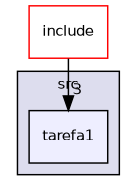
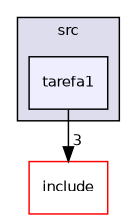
  digraph {
    compound=true
    node [fontname=Helvetica fontsize=10 shape=box style=filled]
    n1 [fillcolor="#eeeeff" label=tarefa1 pencolor=black]
    n2 [color=red fillcolor=white label=include]
    subgraph cluster_1 {
      bgcolor="#ddddee"
      fontname=Helvetica
      fontsize=10
      label=src
      pencolor=black
      n1
    }
-   n2 -> n1 [headlabel=3 labeldistance=1.5 labelfontname=Helvetica labelfontsize=10]
+   n1 -> n2 [headlabel=3 labeldistance=1.5 labelfontname=Helvetica labelfontsize=10]
  }
